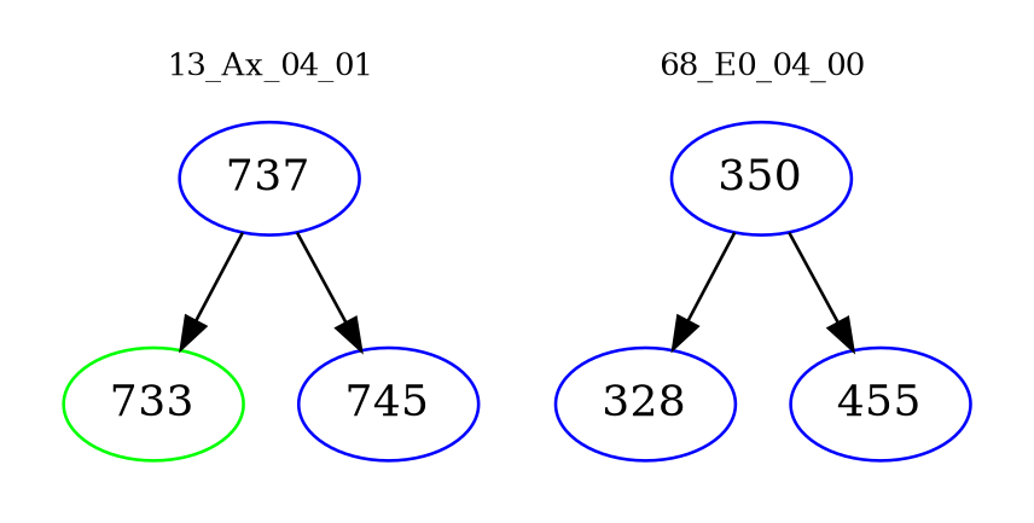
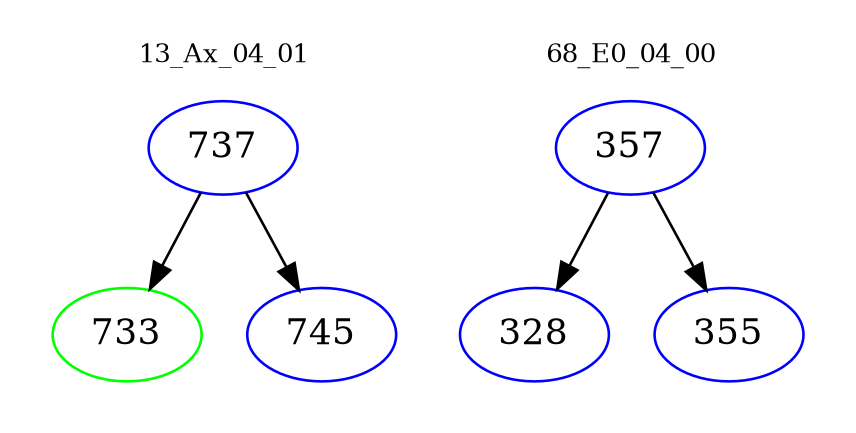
  digraph {
    node [color=blue]
    edge [color=black]
    n1 [label=737]
    n2 [color=green label=733]
    n3 [label=745]
-   n4 [label=350]
+   n4 [label=357]
    n5 [label=328]
-   n6 [label=455]
+   n6 [label=355]
    subgraph cluster_1 {
      color=white
      fontsize=10
      label="13_Ax_04_01"
      n1
      n2
      n3
    }
    subgraph cluster_2 {
      color=white
      fontsize=10
      label="68_E0_04_00"
      n4
      n5
      n6
    }
    n1 -> n2
    n1 -> n3
    n4 -> n5
    n4 -> n6
  }
